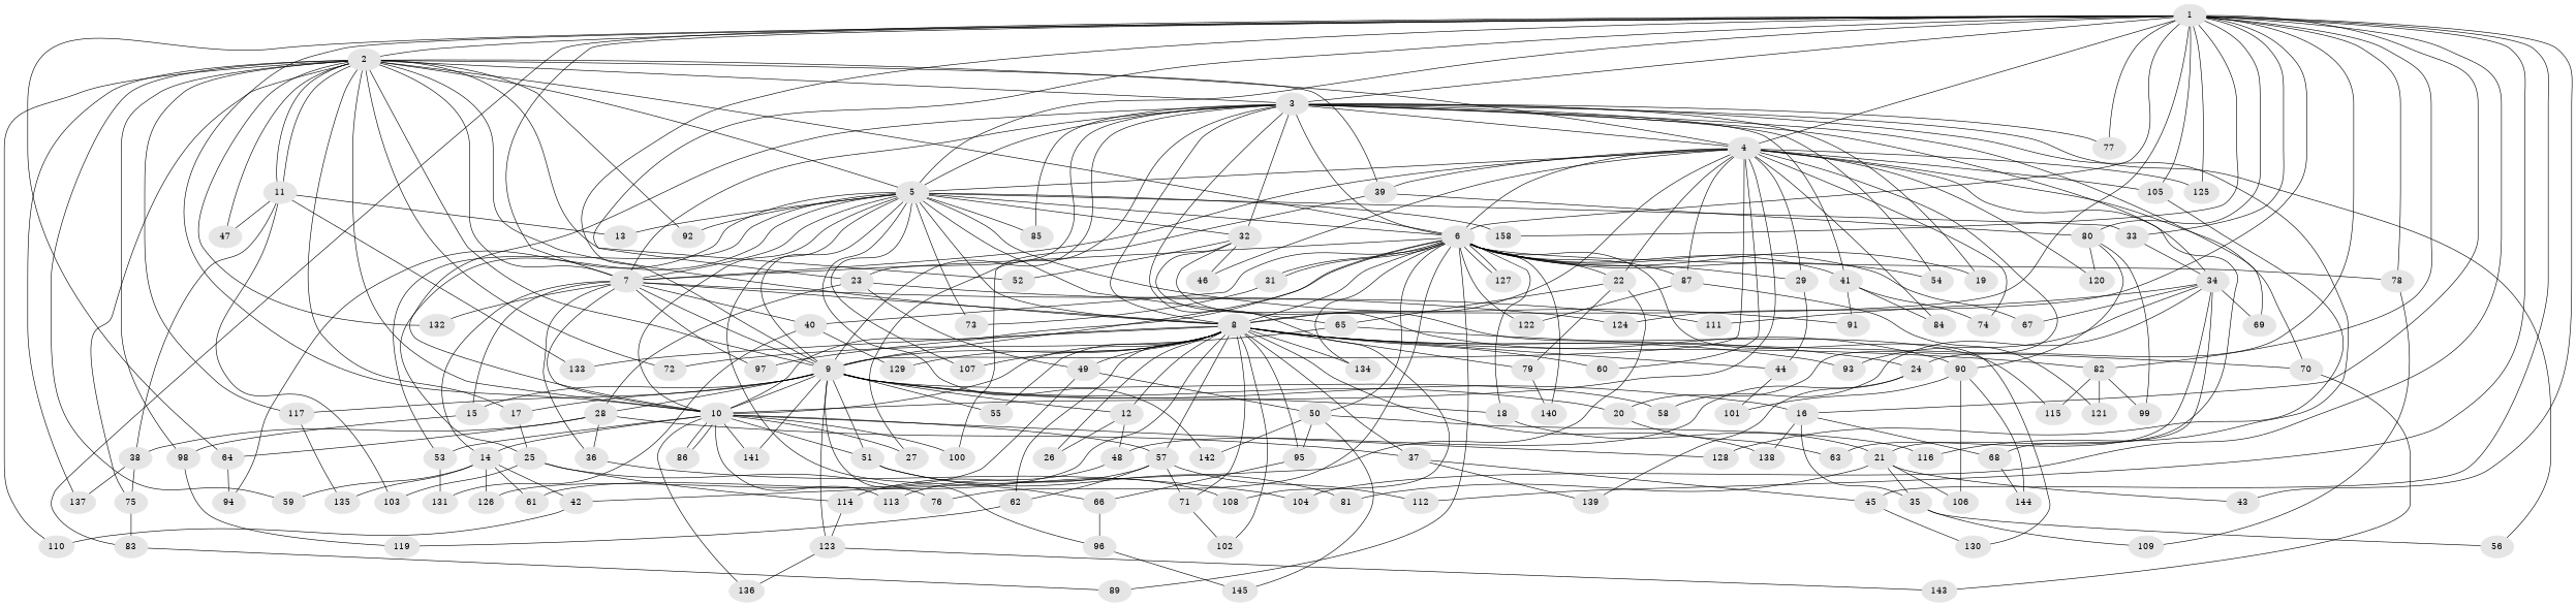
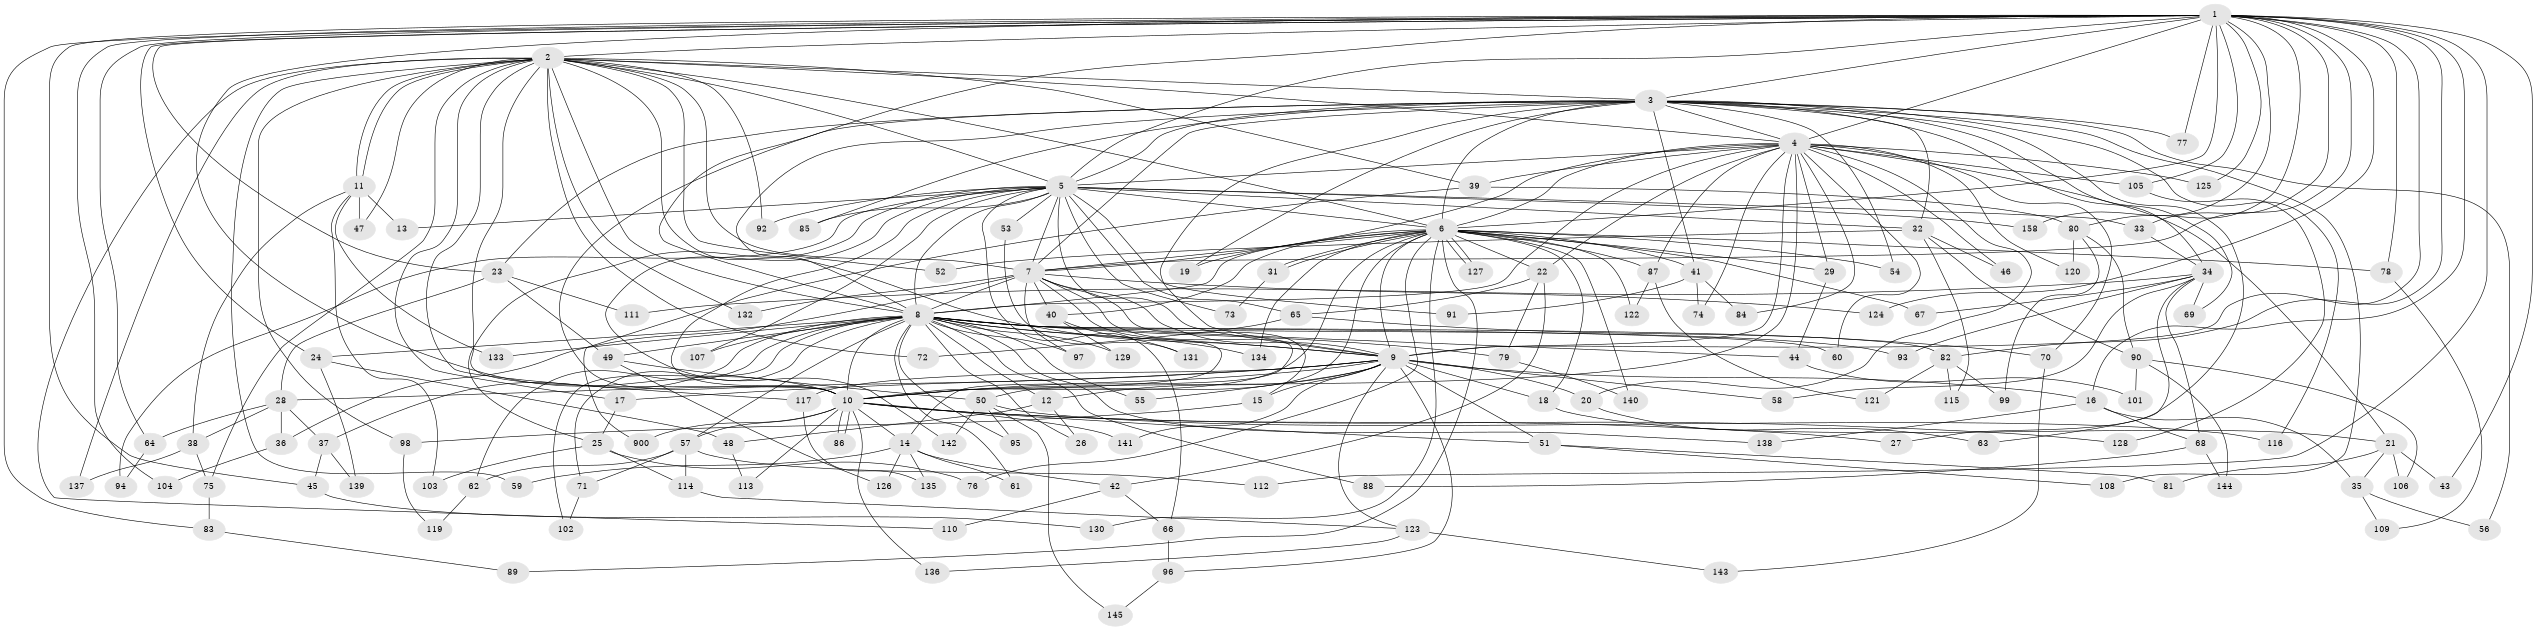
  graph {
    node [color=gray90 style=filled]
    1
    2
    3
    4
    5
    6
    7
    8
    9
    10
    16
    23
    24
    33
    43
    45
    64
    77
    78
    80
    82
    83
    104
    105
    112
    n26 [label=158]
    124
    125
    11
    17
    39
    47
    52
    59
    72
    75
    92
    98
    110
    117
    132
    137
    85
    19
    27
    32
    34
    41
    54
    56
    69
    108
    116
    20
    21
    22
    29
    46
    60
    70
    74
    84
    87
    120
    13
    25
    53
    65
    66
    73
    91
    94
    107
    142
    18
    31
    40
    50
    67
    76
    89
    122
    127
    130
    134
    140
    14
    15
    36
    97
    12
    26
    37
    44
    49
    55
    57
    61
    62
    71
    79
+   88
    93
    95
    102
    129
    133
    138
    28
    51
    58
    96
    123
    141
    86
-   100
+   100 [label=900]
    113
    128
    136
    35
    68
    111
    48
    139
    109
    90
    99
    115
    121
    38
    103
    119
    135
    63
    81
    106
    42
    143
    114
    131
    145
    126
    101
    144
    1 -- 2
    1 -- 3
    1 -- 4
    1 -- 5
    1 -- 6
    1 -- 7
    1 -- 8
    1 -- 9
    1 -- 10
    1 -- 16
    1 -- 23
    1 -- 24
    1 -- 33
    1 -- 43
    1 -- 45
    1 -- 64
    1 -- 77
    1 -- 78
    1 -- 80
    1 -- 82
    1 -- 83
    1 -- 104
    1 -- 105
    1 -- 112
    1 -- n26
    1 -- 124
    1 -- 125
    2 -- 3
    2 -- 4
    2 -- 5
    2 -- 6
    2 -- 7
    2 -- 8
    2 -- 9
    2 -- 10
    2 -- 11
    2 -- 11
    2 -- 17
    2 -- 39
    2 -- 47
    2 -- 52
    2 -- 59
    2 -- 72
    2 -- 75
    2 -- 92
    2 -- 98
    2 -- 110
    2 -- 117
    2 -- 132
    2 -- 137
    3 -- 4
    3 -- 5
    3 -- 6
    3 -- 7
    3 -- 8
    3 -- 9
    3 -- 10
    3 -- 23
    3 -- 77
    3 -- 85
    3 -- 19
    3 -- 27
    3 -- 32
    3 -- 34
    3 -- 41
    3 -- 54
    3 -- 56
    3 -- 69
    3 -- 108
    3 -- 116
    4 -- 5
    4 -- 6
    4 -- 7
    4 -- 8
    4 -- 9
    4 -- 10
    4 -- 105
    4 -- 125
    4 -- 39
    4 -- 20
    4 -- 21
    4 -- 22
    4 -- 29
    4 -- 46
    4 -- 60
    4 -- 70
    4 -- 74
    4 -- 84
    4 -- 87
    4 -- 120
    5 -- 6
    5 -- 7
    5 -- 8
    5 -- 9
    5 -- 10
    5 -- 33
    5 -- n26
    5 -- 92
    5 -- 85
    5 -- 32
    5 -- 13
    5 -- 25
    5 -- 53
    5 -- 65
    5 -- 66
    5 -- 73
    5 -- 91
    5 -- 94
    5 -- 107
    5 -- 142
    6 -- 7
    6 -- 8
    6 -- 9
    6 -- 10
    6 -- 78
    6 -- 19
    6 -- 41
    6 -- 54
    6 -- 22
    6 -- 29
    6 -- 87
    6 -- 18
    6 -- 31
    6 -- 31
    6 -- 40
    6 -- 50
    6 -- 67
    6 -- 76
    6 -- 89
    6 -- 122
    6 -- 127
    6 -- 127
    6 -- 130
    6 -- 134
    6 -- 140
    7 -- 8
    7 -- 9
    7 -- 10
    7 -- 124
    7 -- 132
    7 -- 40
    7 -- 14
    7 -- 15
    7 -- 36
    7 -- 97
    8 -- 9
    8 -- 10
    8 -- 24
    8 -- 82
    8 -- 60
    8 -- 107
    8 -- 134
    8 -- 97
    8 -- 12
    8 -- 26
    8 -- 37
    8 -- 44
    8 -- 49
    8 -- 55
    8 -- 57
    8 -- 61
    8 -- 62
    8 -- 71
    8 -- 79
+   8 -- 88
    8 -- 93
    8 -- 95
    8 -- 102
    8 -- 129
    8 -- 133
    8 -- 138
    9 -- 10
    9 -- 16
    9 -- 17
    9 -- 117
    9 -- 20
    9 -- 18
    9 -- 15
    9 -- 12
    9 -- 55
    9 -- 28
    9 -- 51
    9 -- 58
    9 -- 96
    9 -- 123
    9 -- 141
    10 -- 27
-   10 -- 53
    10 -- 14
    10 -- 57
    10 -- 51
    10 -- 141
    10 -- 86
    10 -- 86
    10 -- 100
    10 -- 113
    10 -- 128
    10 -- 136
    16 -- 138
    16 -- 35
    16 -- 68
    23 -- 49
    23 -- 28
    23 -- 111
    24 -- 48
    24 -- 139
    33 -- 34
    45 -- 130
    64 -- 94
    78 -- 109
    80 -- 120
    80 -- 90
    80 -- 99
    82 -- 99
    82 -- 115
    82 -- 121
    83 -- 89
    105 -- 128
    11 -- 47
    11 -- 13
    11 -- 133
    11 -- 38
    11 -- 103
    17 -- 25
    39 -- 80
    39 -- 100
    75 -- 83
    98 -- 119
    117 -- 135
    32 -- 52
    32 -- 46
    32 -- 90
    32 -- 115
    34 -- 69
    34 -- 67
    34 -- 93
    34 -- 58
    34 -- 68
    34 -- 111
    34 -- 63
    41 -- 74
    41 -- 84
    41 -- 91
    20 -- 63
    21 -- 43
    21 -- 35
    21 -- 81
    21 -- 106
    22 -- 65
    22 -- 79
    22 -- 42
    29 -- 44
    70 -- 143
    87 -- 122
    87 -- 121
    25 -- 76
    25 -- 103
    25 -- 114
    53 -- 131
    65 -- 72
    65 -- 70
    66 -- 96
    18 -- 21
    31 -- 73
    40 -- 129
    40 -- 131
    50 -- 116
    50 -- 142
    50 -- 95
    50 -- 145
    14 -- 59
    14 -- 61
    14 -- 135
    14 -- 42
    14 -- 126
    15 -- 98
    36 -- 104
    12 -- 26
    12 -- 48
    37 -- 45
    37 -- 139
    44 -- 101
    49 -- 50
    49 -- 126
    57 -- 112
    57 -- 62
    57 -- 71
    57 -- 114
    62 -- 119
    71 -- 102
    79 -- 140
    28 -- 64
    28 -- 36
    28 -- 37
    28 -- 38
    51 -- 108
    51 -- 81
    96 -- 145
    123 -- 136
    123 -- 143
    35 -- 56
    35 -- 109
+   68 -- 88
    68 -- 144
    48 -- 113
    90 -- 106
    90 -- 101
    90 -- 144
    38 -- 75
    38 -- 137
    42 -- 110
-   95 -- 66
+   42 -- 66
    114 -- 123
  }
